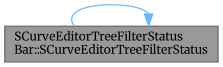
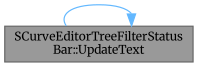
  digraph {
    rankdir=LR
    fontname=Merriweather
-   n1 [color=gray40 fillcolor=grey60 fontcolor=black fontname=Merriweather fontsize=10 height=0.2 label="SCurveEditorTreeFilterStatus\lBar::SCurveEditorTreeFilterStatus" shape=box style=filled width=0.4]
+   n1 [color=gray40 fillcolor=grey60 fontcolor=black fontname=Merriweather fontsize=10 height=0.2 label="SCurveEditorTreeFilterStatus\lBar::UpdateText" shape=box style=filled width=0.4]
    n1 -> n1 [color=steelblue1 fontname=Merriweather fontsize=10 labelfontname=Helvetica labelfontsize=10 style=solid]
  }
